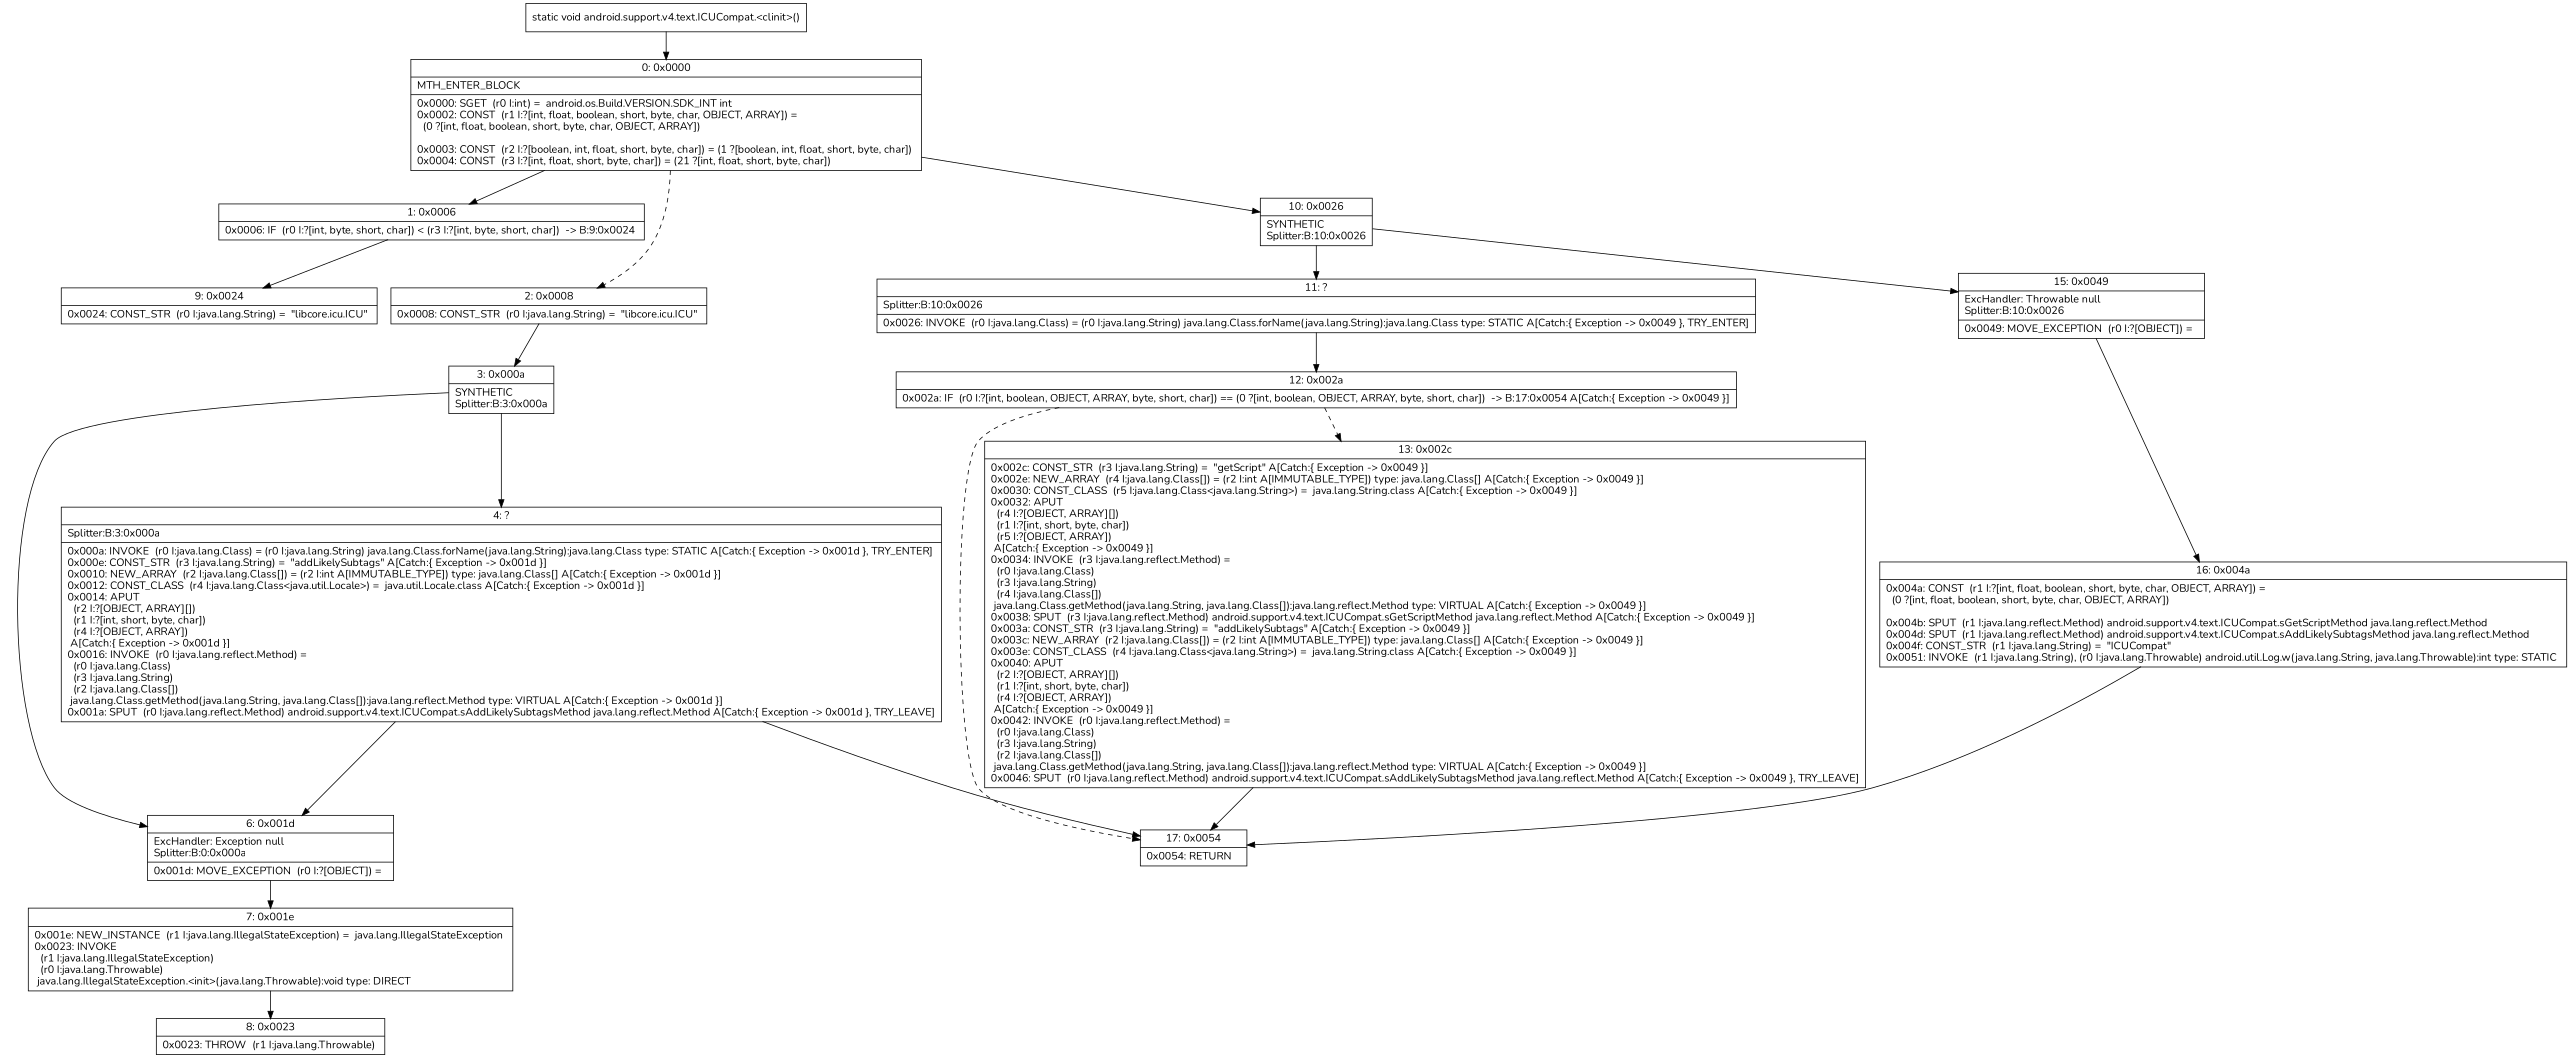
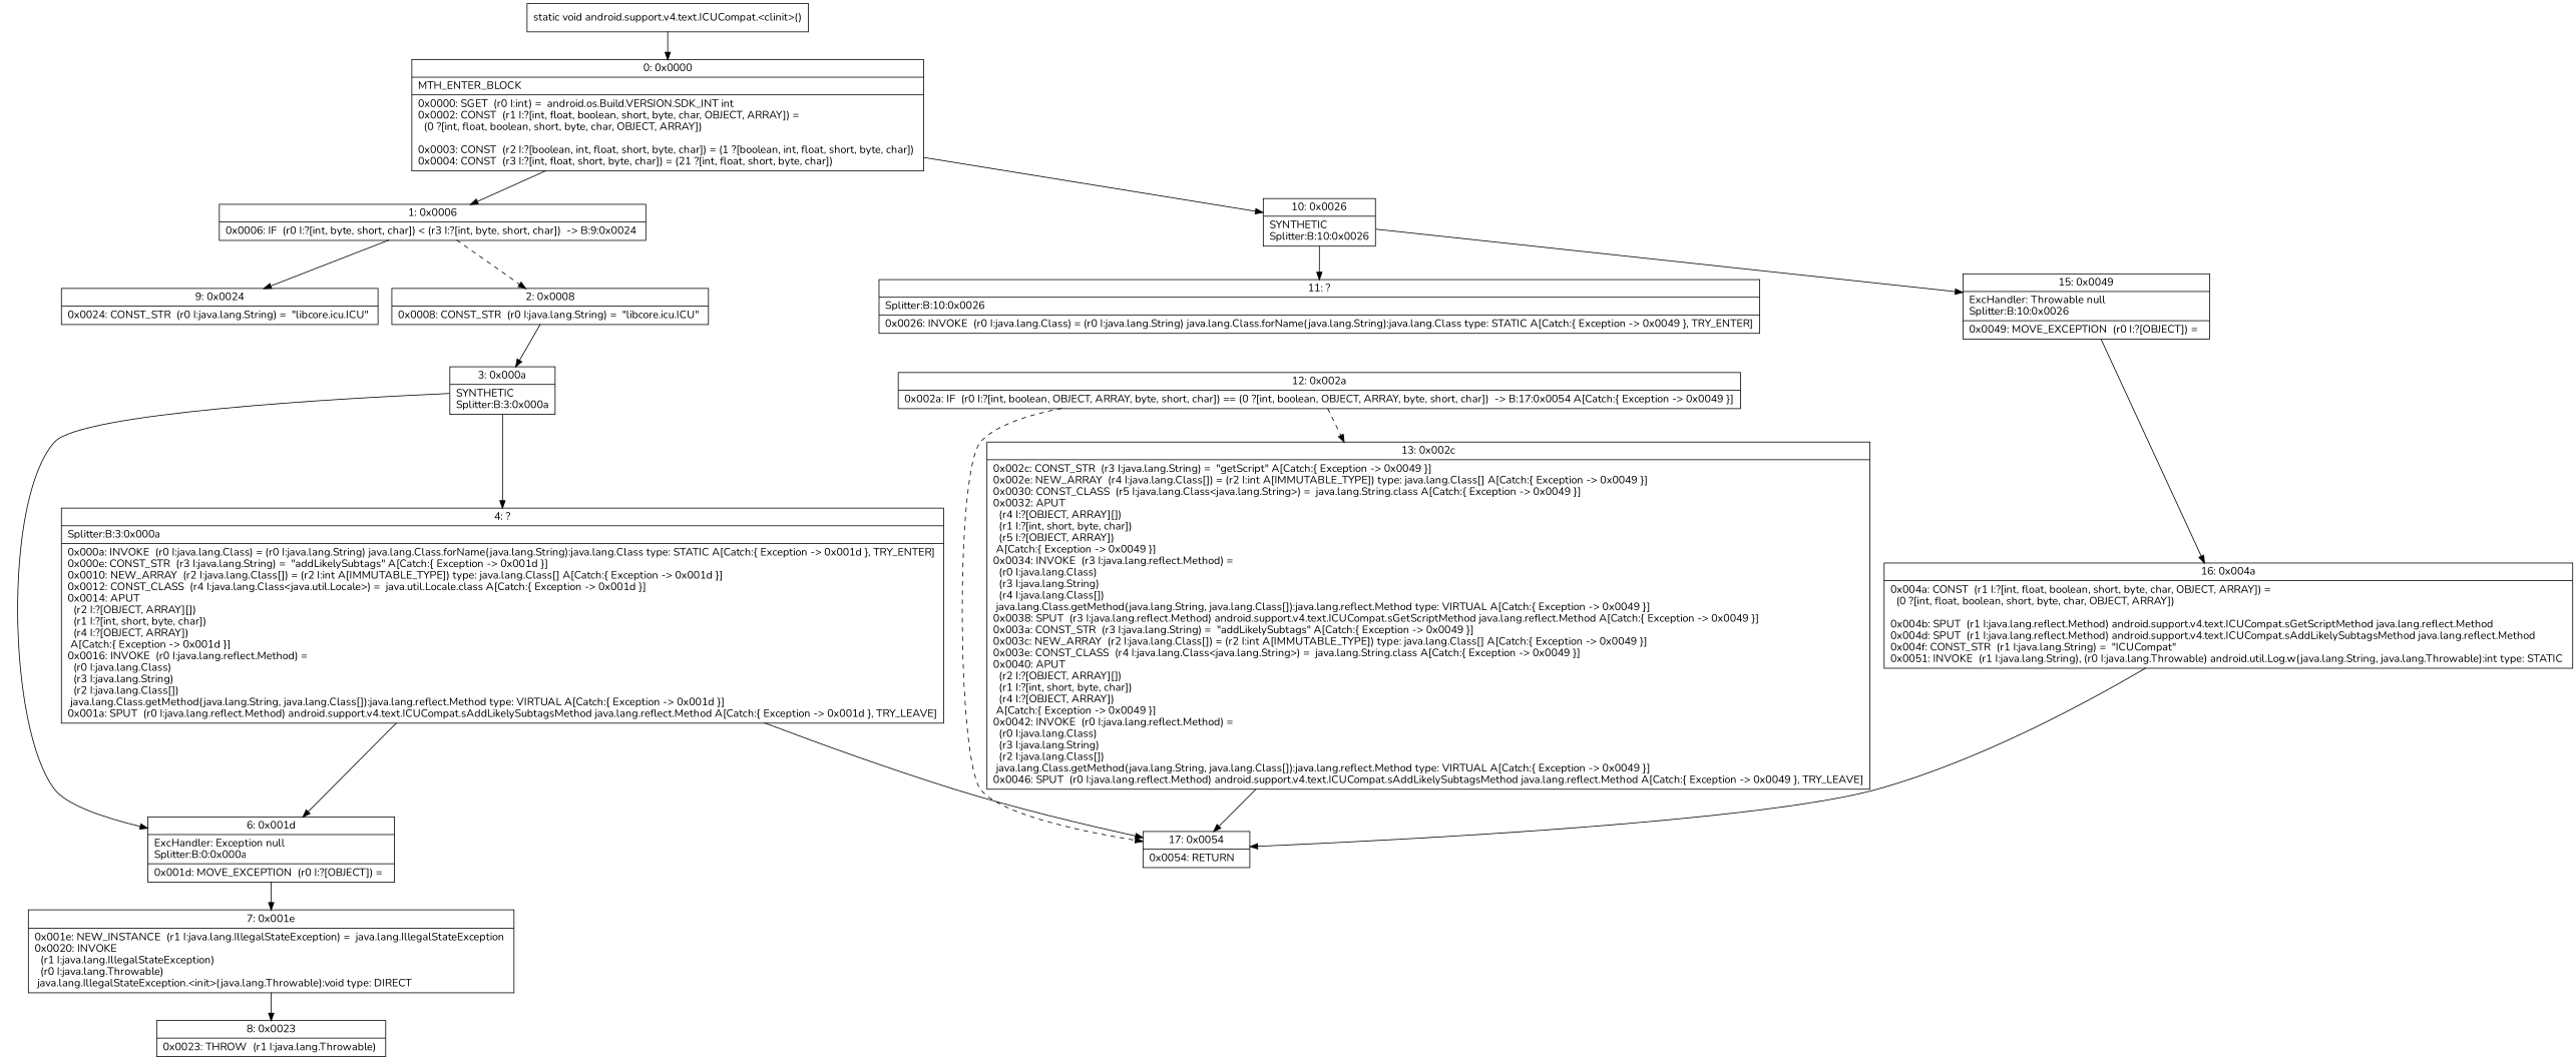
  digraph {
    fontname=Nunito
    node [fontname=Nunito shape=record]
    edge [fontname=Nunito]
    n1 [label="{0\:\ 0x0000|MTH_ENTER_BLOCK\l|0x0000: SGET  (r0 I:int) =  android.os.Build.VERSION.SDK_INT int \l0x0002: CONST  (r1 I:?[int, float, boolean, short, byte, char, OBJECT, ARRAY]) = \l  (0 ?[int, float, boolean, short, byte, char, OBJECT, ARRAY])\l \l0x0003: CONST  (r2 I:?[boolean, int, float, short, byte, char]) = (1 ?[boolean, int, float, short, byte, char]) \l0x0004: CONST  (r3 I:?[int, float, short, byte, char]) = (21 ?[int, float, short, byte, char]) \l}"]
    n2 [label="{1\:\ 0x0006|0x0006: IF  (r0 I:?[int, byte, short, char]) \< (r3 I:?[int, byte, short, char])  \-\> B:9:0x0024 \l}"]
    n3 [label="{10\:\ 0x0026|SYNTHETIC\lSplitter:B:10:0x0026\l}"]
    n4 [label="{2\:\ 0x0008|0x0008: CONST_STR  (r0 I:java.lang.String) =  \"libcore.icu.ICU\" \l}"]
    n5 [label="{9\:\ 0x0024|0x0024: CONST_STR  (r0 I:java.lang.String) =  \"libcore.icu.ICU\" \l}"]
    n6 [label="{3\:\ 0x000a|SYNTHETIC\lSplitter:B:3:0x000a\l}"]
    n7 [label="{4\:\ ?|Splitter:B:3:0x000a\l|0x000a: INVOKE  (r0 I:java.lang.Class) = (r0 I:java.lang.String) java.lang.Class.forName(java.lang.String):java.lang.Class type: STATIC A[Catch:\{ Exception \-\> 0x001d \}, TRY_ENTER]\l0x000e: CONST_STR  (r3 I:java.lang.String) =  \"addLikelySubtags\" A[Catch:\{ Exception \-\> 0x001d \}]\l0x0010: NEW_ARRAY  (r2 I:java.lang.Class[]) = (r2 I:int A[IMMUTABLE_TYPE]) type: java.lang.Class[] A[Catch:\{ Exception \-\> 0x001d \}]\l0x0012: CONST_CLASS  (r4 I:java.lang.Class\<java.util.Locale\>) =  java.util.Locale.class A[Catch:\{ Exception \-\> 0x001d \}]\l0x0014: APUT  \l  (r2 I:?[OBJECT, ARRAY][])\l  (r1 I:?[int, short, byte, char])\l  (r4 I:?[OBJECT, ARRAY])\l A[Catch:\{ Exception \-\> 0x001d \}]\l0x0016: INVOKE  (r0 I:java.lang.reflect.Method) = \l  (r0 I:java.lang.Class)\l  (r3 I:java.lang.String)\l  (r2 I:java.lang.Class[])\l java.lang.Class.getMethod(java.lang.String, java.lang.Class[]):java.lang.reflect.Method type: VIRTUAL A[Catch:\{ Exception \-\> 0x001d \}]\l0x001a: SPUT  (r0 I:java.lang.reflect.Method) android.support.v4.text.ICUCompat.sAddLikelySubtagsMethod java.lang.reflect.Method A[Catch:\{ Exception \-\> 0x001d \}, TRY_LEAVE]\l}"]
    n8 [label="{6\:\ 0x001d|ExcHandler: Exception null\lSplitter:B:0:0x000a\l|0x001d: MOVE_EXCEPTION  (r0 I:?[OBJECT]) =  \l}"]
    n9 [label="{17\:\ 0x0054|0x0054: RETURN   \l}"]
-   n10 [label="{7\:\ 0x001e|0x001e: NEW_INSTANCE  (r1 I:java.lang.IllegalStateException) =  java.lang.IllegalStateException \l0x0023: INVOKE  \l  (r1 I:java.lang.IllegalStateException)\l  (r0 I:java.lang.Throwable)\l java.lang.IllegalStateException.\<init\>(java.lang.Throwable):void type: DIRECT \l}"]
+   n10 [label="{7\:\ 0x001e|0x001e: NEW_INSTANCE  (r1 I:java.lang.IllegalStateException) =  java.lang.IllegalStateException \l0x0020: INVOKE  \l  (r1 I:java.lang.IllegalStateException)\l  (r0 I:java.lang.Throwable)\l java.lang.IllegalStateException.\<init\>(java.lang.Throwable):void type: DIRECT \l}"]
    n11 [label="{8\:\ 0x0023|0x0023: THROW  (r1 I:java.lang.Throwable) \l}"]
    n12 [label="{11\:\ ?|Splitter:B:10:0x0026\l|0x0026: INVOKE  (r0 I:java.lang.Class) = (r0 I:java.lang.String) java.lang.Class.forName(java.lang.String):java.lang.Class type: STATIC A[Catch:\{ Exception \-\> 0x0049 \}, TRY_ENTER]\l}"]
    n13 [label="{15\:\ 0x0049|ExcHandler: Throwable null\lSplitter:B:10:0x0026\l|0x0049: MOVE_EXCEPTION  (r0 I:?[OBJECT]) =  \l}"]
    n14 [label="{12\:\ 0x002a|0x002a: IF  (r0 I:?[int, boolean, OBJECT, ARRAY, byte, short, char]) == (0 ?[int, boolean, OBJECT, ARRAY, byte, short, char])  \-\> B:17:0x0054 A[Catch:\{ Exception \-\> 0x0049 \}]\l}"]
    n15 [label="{16\:\ 0x004a|0x004a: CONST  (r1 I:?[int, float, boolean, short, byte, char, OBJECT, ARRAY]) = \l  (0 ?[int, float, boolean, short, byte, char, OBJECT, ARRAY])\l \l0x004b: SPUT  (r1 I:java.lang.reflect.Method) android.support.v4.text.ICUCompat.sGetScriptMethod java.lang.reflect.Method \l0x004d: SPUT  (r1 I:java.lang.reflect.Method) android.support.v4.text.ICUCompat.sAddLikelySubtagsMethod java.lang.reflect.Method \l0x004f: CONST_STR  (r1 I:java.lang.String) =  \"ICUCompat\" \l0x0051: INVOKE  (r1 I:java.lang.String), (r0 I:java.lang.Throwable) android.util.Log.w(java.lang.String, java.lang.Throwable):int type: STATIC \l}"]
    n16 [label="{13\:\ 0x002c|0x002c: CONST_STR  (r3 I:java.lang.String) =  \"getScript\" A[Catch:\{ Exception \-\> 0x0049 \}]\l0x002e: NEW_ARRAY  (r4 I:java.lang.Class[]) = (r2 I:int A[IMMUTABLE_TYPE]) type: java.lang.Class[] A[Catch:\{ Exception \-\> 0x0049 \}]\l0x0030: CONST_CLASS  (r5 I:java.lang.Class\<java.lang.String\>) =  java.lang.String.class A[Catch:\{ Exception \-\> 0x0049 \}]\l0x0032: APUT  \l  (r4 I:?[OBJECT, ARRAY][])\l  (r1 I:?[int, short, byte, char])\l  (r5 I:?[OBJECT, ARRAY])\l A[Catch:\{ Exception \-\> 0x0049 \}]\l0x0034: INVOKE  (r3 I:java.lang.reflect.Method) = \l  (r0 I:java.lang.Class)\l  (r3 I:java.lang.String)\l  (r4 I:java.lang.Class[])\l java.lang.Class.getMethod(java.lang.String, java.lang.Class[]):java.lang.reflect.Method type: VIRTUAL A[Catch:\{ Exception \-\> 0x0049 \}]\l0x0038: SPUT  (r3 I:java.lang.reflect.Method) android.support.v4.text.ICUCompat.sGetScriptMethod java.lang.reflect.Method A[Catch:\{ Exception \-\> 0x0049 \}]\l0x003a: CONST_STR  (r3 I:java.lang.String) =  \"addLikelySubtags\" A[Catch:\{ Exception \-\> 0x0049 \}]\l0x003c: NEW_ARRAY  (r2 I:java.lang.Class[]) = (r2 I:int A[IMMUTABLE_TYPE]) type: java.lang.Class[] A[Catch:\{ Exception \-\> 0x0049 \}]\l0x003e: CONST_CLASS  (r4 I:java.lang.Class\<java.lang.String\>) =  java.lang.String.class A[Catch:\{ Exception \-\> 0x0049 \}]\l0x0040: APUT  \l  (r2 I:?[OBJECT, ARRAY][])\l  (r1 I:?[int, short, byte, char])\l  (r4 I:?[OBJECT, ARRAY])\l A[Catch:\{ Exception \-\> 0x0049 \}]\l0x0042: INVOKE  (r0 I:java.lang.reflect.Method) = \l  (r0 I:java.lang.Class)\l  (r3 I:java.lang.String)\l  (r2 I:java.lang.Class[])\l java.lang.Class.getMethod(java.lang.String, java.lang.Class[]):java.lang.reflect.Method type: VIRTUAL A[Catch:\{ Exception \-\> 0x0049 \}]\l0x0046: SPUT  (r0 I:java.lang.reflect.Method) android.support.v4.text.ICUCompat.sAddLikelySubtagsMethod java.lang.reflect.Method A[Catch:\{ Exception \-\> 0x0049 \}, TRY_LEAVE]\l}"]
    n17 [label="{static void android.support.v4.text.ICUCompat.\<clinit\>() }"]
    n1 -> n2
    n1 -> n3
-   n1 -> n4 [style=dashed]
+   n2 -> n4 [style=dashed]
    n2 -> n5
    n3 -> n12
    n3 -> n13
    n4 -> n6
    n6 -> n7
    n6 -> n8
    n7 -> n8
    n7 -> n9
    n8 -> n10
    n10 -> n11
-   n12 -> n14
    n13 -> n15
    n14 -> n9 [style=dashed]
    n14 -> n16 [style=dashed]
    n15 -> n9
    n16 -> n9
    n17 -> n1
  }
